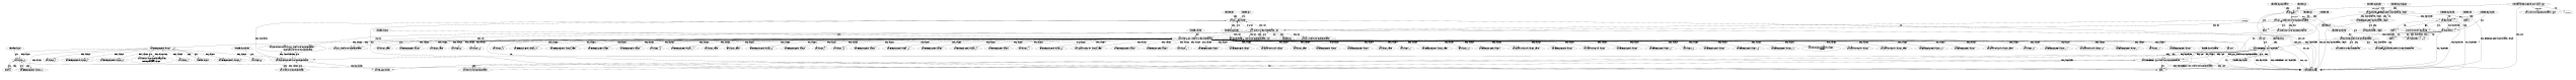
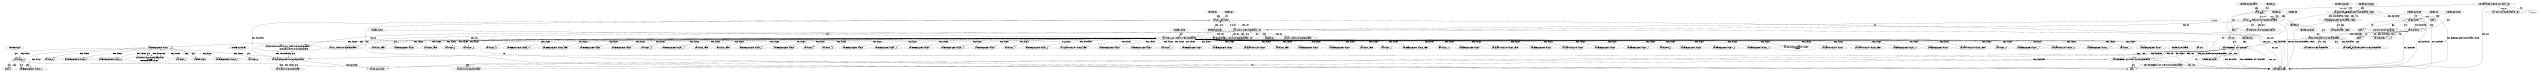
  digraph {
    n1 [label="(Call,obj_tptr+8)"]
    n2 [label="(MethodReturn,RET)"]
    n3 [label="(Literal,8)"]
    n4 [label="(Call,EXTRACT_32BITS(obj_tptr+8))"]
    n5 [label="(Call,EXTRACT_8BITS(obj_tptr))"]
    n6 [label="(Call,EXTRACT_32BITS(obj_tptr+4))"]
    n7 [label="(Call,obj_tptr+8)"]
    n8 [label="(Call,obj_tptr+4)"]
    n9 [label="(Call,EXTRACT_32BITS(obj_tptr+4))"]
    n10 [label="(Call,EXTRACT_32BITS(obj_tptr+8))"]
    n11 [label="(Call,bittok2str(lmp_obj_te_link_flag_values,\n\t\t\t\"none\",\n\t\t\tEXTRACT_8BITS(obj_tptr)))"]
    n12 [label="(Call,obj_tptr+4)"]
    n13 [label="(Identifier,obj_tptr)"]
    n14 [label="(Call,obj_tptr=tptr+sizeof(struct lmp_object_header))"]
    n15 [label="(Call,obj_tptr+offset)"]
    n16 [label="(Call,EXTRACT_8BITS(obj_tptr))"]
    n17 [label="(Call,obj_tptr+offset)"]
    n18 [label="(Call,obj_tptr+8)"]
    n19 [label="(Block,)"]
    n20 [label="(Call,obj_tptr + 3)"]
    n21 [label="(Call,obj_tptr+12)"]
    n22 [label="(Call,EXTRACT_16BITS(obj_tptr+10))"]
    n23 [label="(Call,EXTRACT_32BITS(obj_tptr+offset))"]
    n24 [label="(Call,EXTRACT_32BITS(obj_tptr))"]
    n25 [label="(Call,EXTRACT_8BITS(obj_tptr))"]
    n26 [label="(Call,obj_tptr + 2)"]
    n27 [label="(Call,EXTRACT_8BITS(obj_tptr + 1))"]
    n28 [label="(Call,obj_tptr+offset)"]
    n29 [label="(Call,obj_tptr+offset)"]
    n30 [label="(Call,EXTRACT_16BITS(obj_tptr+8))"]
    n31 [label="(Call,EXTRACT_32BITS(obj_tptr))"]
    n32 [label="(Call,obj_tptr+4)"]
    n33 [label="(Call,obj_tptr + 3)"]
    n34 [label="(Call,EXTRACT_32BITS(obj_tptr))"]
    n35 [label="(Call,EXTRACT_8BITS(obj_tptr + 2))"]
    n36 [label="(Call,EXTRACT_32BITS(obj_tptr))"]
    n37 [label="(Call,EXTRACT_16BITS(obj_tptr+4))"]
    n38 [label="(Call,EXTRACT_8BITS(obj_tptr))"]
    n39 [label="(Call,obj_tptr + 1)"]
    n40 [label="(Call,EXTRACT_16BITS(obj_tptr+6))"]
    n41 [label="(Call,ip6addr_string(ndo, obj_tptr+offset))"]
    n42 [label="(Call,EXTRACT_32BITS(obj_tptr))"]
    n43 [label="(Call,EXTRACT_16BITS(obj_tptr))"]
    n44 [label="(Call,obj_tptr + 1)"]
    n45 [label="(Call,EXTRACT_8BITS(obj_tptr))"]
    n46 [label="(Call,tptr+sizeof(struct lmp_object_header))"]
    n47 [label="(Call,EXTRACT_8BITS(obj_tptr))"]
    n48 [label="(Call,ip6addr_string(ndo, obj_tptr))"]
    n49 [label="(Call,obj_tptr+offset)"]
    n50 [label="(Call,EXTRACT_8BITS(obj_tptr))"]
    n51 [label="(Call,EXTRACT_32BITS(obj_tptr))"]
    n52 [label="(Call,obj_tptr+offset)"]
    n53 [label="(Call,obj_tptr + 1)"]
    n54 [label="(Call,EXTRACT_32BITS(obj_tptr+offset))"]
    n55 [label="(Call,obj_tptr+12)"]
    n56 [label="(Call,EXTRACT_16BITS(obj_tptr))"]
    n57 [label="(Call,ip6addr_string(ndo, obj_tptr+offset))"]
    n58 [label="(Call,EXTRACT_32BITS(obj_tptr))"]
    n59 [label="(Call,ipaddr_string(ndo, obj_tptr))"]
    n60 [label="(Call,EXTRACT_32BITS(obj_tptr))"]
    n61 [label="(Call,EXTRACT_8BITS(obj_tptr + 1))"]
-   n62 [label="(Call,obj_tptr+6)"]
+   n62 [label="(Call,obj_bittok+6)"]
    n63 [label="(Call,EXTRACT_16BITS(obj_tptr))"]
    n64 [label="(Call,EXTRACT_8BITS(obj_tptr + 3))"]
    n65 [label="(Call,EXTRACT_8BITS(obj_tptr + 3))"]
    n66 [label="(Call,print_unknown_data(ndo,obj_tptr,\"\n\t    \",obj_tlen))"]
    n67 [label="(Call,ipaddr_string(ndo, obj_tptr))"]
    n68 [label="(Call,ipaddr_string(ndo, obj_tptr+offset))"]
    n69 [label="(Call,EXTRACT_32BITS(obj_tptr+12))"]
    n70 [label="(Call,EXTRACT_8BITS(obj_tptr))"]
    n71 [label="(Call,ipaddr_string(ndo, obj_tptr+offset))"]
    n72 [label="(Call,obj_tptr+10)"]
    n73 [label="(Call,EXTRACT_8BITS(obj_tptr + 1))"]
    n74 [label="(Call,ipaddr_string(ndo, obj_tptr+12))"]
    n75 [label="(Call,EXTRACT_8BITS(obj_tptr + 1))"]
    n76 [label="(Call,obj_tptr + 1)"]
    n77 [label="(Call,EXTRACT_32BITS(obj_tptr))"]
    n78 [label="(Call,(const struct lmp_object_header *)tptr)"]
    n79 [label="(Call,tptr+=lmp_obj_len)"]
    n80 [label="(Call,lmp_obj_header = (const struct lmp_object_header *)tptr)"]
    n81 [label="(Identifier,tptr)"]
    n82 [label="(Call,tptr+sizeof(struct lmp_object_header))"]
    n83 [label="(Call,print_unknown_data(ndo,tptr+sizeof(struct lmp_object_header),\"\n\t    \",\n                               lmp_obj_len-sizeof(struct lmp_object_header)))"]
    n84 [label="(Identifier,lmp_obj_len)"]
    n85 [label="(Call,lmp_obj_len-sizeof(struct lmp_object_header))"]
    n86 [label="(Call,ND_TCHECK2(*tptr, lmp_obj_len))"]
    n87 [label="(Call,ND_TCHECK2(*tptr, sizeof(struct lmp_object_header)))"]
    n88 [label="(Identifier,lmp_obj_len)"]
    n89 [label="(Call,tlen-=lmp_obj_len)"]
    n90 [label="(Call,sizeof(struct lmp_object_header))"]
    n91 [label="(Call,sizeof(struct lmp_object_header))"]
    n92 [label="(Call,lmp_obj_len-sizeof(struct lmp_object_header))"]
    n93 [label="(Call,sizeof(struct lmp_object_header))"]
    n94 [label="(Call,obj_tlen=lmp_obj_len-sizeof(struct lmp_object_header))"]
    n95 [label="(Call,lmp_obj_len % 4)"]
    n96 [label="(Call,(lmp_obj_len % 4) != 0)"]
    n97 [label="(Literal,4)"]
    n98 [label="(Call,lmp_obj_len < 4)"]
    n99 [label="(Literal,4)"]
    n100 [label="(ControlStructure,if (lmp_obj_len < 4))"]
    n101 [label="(Call,lmp_obj_len=EXTRACT_16BITS(lmp_obj_header->length))"]
    n102 [label="(Call,EXTRACT_16BITS(lmp_obj_header->length))"]
    n103 [label="(Call,lmp_obj_header->length)"]
    n104 [label="(Call,tptr+=sizeof(const struct lmp_common_header))"]
    n105 [label="(Call,sizeof(const struct lmp_common_header))"]
    n106 [label="(Block,)"]
    n107 [label="(Call,tptr=pptr)"]
    n108 [label="(Identifier,pptr)"]
    n109 [label="(MethodParameterIn,register const u_char *pptr)"]
-   n110 [label="(Call,(const struct lmp_common_header *)pptr)"]
+   n110 [label="(Call,(const struct lmp_addr_header *)pptr)"]
    1000110
    n112 [label="(Identifier,lmp_obj_len)"]
    n113 [label="(Identifier,tptr)"]
    n114 [label="(Identifier,lmp_obj_len)"]
    n115 [label="(Call,*tptr)"]
    n116 [label="(Identifier,obj_tptr)"]
    n117 [label="(Literal,hexdump)"]
    n118 [label="(Identifier,obj_tptr)"]
    n119 [label="(Identifier,lmp_obj_header)"]
    n120 [label="(Identifier,tptr)"]
    n121 [label="(Identifier,lmp_obj_len)"]
    n122 [label="(Identifier,lmp_obj_ctype)"]
    n123 [label="(Identifier,lmp_obj_len)"]
    n124 [label="(Identifier,ndo)"]
    n125 [label="(Identifier,tlen)"]
    n126 [label="(Identifier,tlen)"]
    n127 [label="(Identifier,lmp_com_header)"]
    n128 [label="(Identifier,obj_tlen)"]
    n129 [label="(Call,*tptr)"]
    n130 [label="(Identifier,lmp_obj_len)"]
    n131 [label="(Literal,0)"]
    n132 [label="(Identifier,tptr)"]
    1000266
    n1 -> n2 [label="DDG: obj_tptr"]
    n1 -> n3 [label="CFG: "]
    n1 -> n4 [label="AST: "]
    n3 -> n1 [label="AST: "]
    n4 -> n1 [label="CFG: "]
    n5 -> n1 [label="DDG: obj_tptr"]
    n5 -> n4 [label="DDG: obj_tptr"]
    n5 -> n6 [label="DDG: obj_tptr"]
    n5 -> n7 [label="DDG: obj_tptr"]
    n5 -> n8 [label="DDG: obj_tptr"]
    n5 -> n9 [label="DDG: obj_tptr"]
    n5 -> n10 [label="DDG: obj_tptr"]
    n5 -> n11 [label="AST: "]
    n5 -> n11 [label="DDG: obj_tptr"]
    n5 -> n12 [label="DDG: obj_tptr"]
    n5 -> n13 [label="CFG: "]
    n11 -> n5 [label="CFG: "]
    n13 -> n5 [label="AST: "]
    n14 -> n2 [label="DDG: tptr+sizeof(struct lmp_object_header)"]
    n14 -> n2 [label="DDG: obj_tptr"]
    n14 -> n5 [label="DDG: obj_tptr"]
    n14 -> n15 [label="DDG: obj_tptr"]
    n14 -> n16 [label="DDG: obj_tptr"]
    n14 -> n17 [label="DDG: obj_tptr"]
    n14 -> n18 [label="DDG: obj_tptr"]
    n14 -> n19 [label="AST: "]
    n14 -> n20 [label="DDG: obj_tptr"]
    n14 -> n21 [label="DDG: obj_tptr"]
    n14 -> n22 [label="DDG: obj_tptr"]
    n14 -> n23 [label="DDG: obj_tptr"]
    n14 -> n24 [label="DDG: obj_tptr"]
    n14 -> n25 [label="DDG: obj_tptr"]
    n14 -> n26 [label="DDG: obj_tptr"]
    n14 -> n27 [label="DDG: obj_tptr"]
    n14 -> n28 [label="DDG: obj_tptr"]
    n14 -> n29 [label="DDG: obj_tptr"]
    n14 -> n30 [label="DDG: obj_tptr"]
    n14 -> n31 [label="DDG: obj_tptr"]
    n14 -> n32 [label="DDG: obj_tptr"]
    n14 -> n33 [label="DDG: obj_tptr"]
    n14 -> n34 [label="DDG: obj_tptr"]
    n14 -> n35 [label="DDG: obj_tptr"]
    n14 -> n36 [label="DDG: obj_tptr"]
    n14 -> n37 [label="DDG: obj_tptr"]
    n14 -> n38 [label="DDG: obj_tptr"]
    n14 -> n39 [label="DDG: obj_tptr"]
-   n14 -> n40 [label="DDG: obj_tptr"]
+   n14 -> n40 [label="DDG: lmp_obj_len"]
    n14 -> n41 [label="DDG: obj_tptr"]
    n14 -> n42 [label="DDG: obj_tptr"]
    n14 -> n43 [label="DDG: obj_tptr"]
    n14 -> n44 [label="DDG: obj_tptr"]
    n14 -> n45 [label="DDG: obj_tptr"]
    n14 -> n46 [label="CFG: "]
    n14 -> n47 [label="DDG: obj_tptr"]
    n14 -> n48 [label="DDG: obj_tptr"]
    n14 -> n49 [label="DDG: obj_tptr"]
    n14 -> n50 [label="DDG: obj_tptr"]
    n14 -> n51 [label="DDG: obj_tptr"]
    n14 -> n52 [label="DDG: obj_tptr"]
    n14 -> n53 [label="DDG: obj_tptr"]
    n14 -> n54 [label="DDG: obj_tptr"]
    n14 -> n55 [label="DDG: obj_tptr"]
    n14 -> n56 [label="DDG: obj_tptr"]
    n14 -> n57 [label="DDG: obj_tptr"]
    n14 -> n58 [label="DDG: obj_tptr"]
    n14 -> n59 [label="DDG: obj_tptr"]
    n14 -> n60 [label="DDG: obj_tptr"]
    n14 -> n61 [label="DDG: obj_tptr"]
    n14 -> n62 [label="DDG: obj_tptr"]
    n14 -> n63 [label="DDG: obj_tptr"]
    n14 -> n64 [label="DDG: obj_tptr"]
    n14 -> n65 [label="DDG: obj_tptr"]
    n14 -> n66 [label="DDG: obj_tptr"]
    n14 -> n67 [label="DDG: obj_tptr"]
    n14 -> n68 [label="DDG: obj_tptr"]
    n14 -> n69 [label="DDG: obj_tptr"]
    n14 -> n70 [label="DDG: obj_tptr"]
    n14 -> n71 [label="DDG: obj_tptr"]
    n14 -> n72 [label="DDG: obj_tptr"]
    n14 -> n73 [label="DDG: obj_tptr"]
    n14 -> n74 [label="DDG: obj_tptr"]
    n14 -> n75 [label="DDG: obj_tptr"]
    n14 -> n76 [label="DDG: obj_tptr"]
    n14 -> n77 [label="DDG: obj_tptr"]
    n46 -> n14 [label="AST: "]
    n78 -> n2 [label="DDG: tptr"]
    n78 -> n14 [label="DDG: tptr"]
    n78 -> n46 [label="DDG: tptr"]
    n78 -> n79 [label="DDG: tptr"]
    n78 -> n80 [label="AST: "]
    n78 -> n80 [label="DDG: tptr"]
    n78 -> n81 [label="CFG: "]
    n78 -> n82 [label="DDG: tptr"]
    n78 -> n83 [label="DDG: tptr"]
    n79 -> n2 [label="DDG: tptr"]
    n79 -> n19 [label="AST: "]
    n79 -> n78 [label="DDG: tptr"]
    n79 -> n84 [label="CFG: "]
    n80 -> n78 [label="CFG: "]
    n81 -> n78 [label="AST: "]
    n83 -> n85 [label="CFG: "]
    n84 -> n79 [label="AST: "]
    n85 -> n79 [label="DDG: lmp_obj_len"]
    n85 -> n83 [label="AST: "]
    n85 -> n83 [label="DDG: lmp_obj_len"]
    n85 -> n89 [label="DDG: lmp_obj_len"]
    n85 -> n91 [label="CFG: "]
    n86 -> n2 [label="DDG: lmp_obj_len"]
    n86 -> n2 [label="DDG: ND_TCHECK2(*tptr, lmp_obj_len)"]
    n86 -> n2 [label="DDG: *tptr"]
    n86 -> n19 [label="AST: "]
    n86 -> n85 [label="DDG: lmp_obj_len"]
    n86 -> n87 [label="DDG: *tptr"]
    n86 -> n88 [label="CFG: "]
    n86 -> n89 [label="DDG: lmp_obj_len"]
    n87 -> n2 [label="DDG: *tptr"]
    n87 -> n2 [label="DDG: ND_TCHECK2(*tptr, sizeof(struct lmp_object_header))"]
    n87 -> n19 [label="AST: "]
    n87 -> n86 [label="DDG: *tptr"]
    n87 -> n90 [label="CFG: "]
    n88 -> n86 [label="AST: "]
    n90 -> n87 [label="AST: "]
    n91 -> n85 [label="AST: "]
    n92 -> n86 [label="DDG: lmp_obj_len"]
    n92 -> n93 [label="CFG: "]
    n92 -> n94 [label="AST: "]
    n92 -> n94 [label="DDG: lmp_obj_len"]
    n93 -> n92 [label="AST: "]
    n94 -> n92 [label="CFG: "]
    n95 -> n2 [label="DDG: lmp_obj_len"]
    n95 -> n92 [label="DDG: lmp_obj_len"]
    n95 -> n96 [label="AST: "]
    n95 -> n96 [label="DDG: lmp_obj_len"]
    n95 -> n96 [label="DDG: 4"]
    n95 -> n97 [label="CFG: "]
    n97 -> n95 [label="AST: "]
    n98 -> n2 [label="DDG: lmp_obj_len"]
    n98 -> n2 [label="DDG: lmp_obj_len < 4"]
    n98 -> n95 [label="DDG: lmp_obj_len"]
    n98 -> n99 [label="CFG: "]
    n98 -> n100 [label="AST: "]
    n99 -> n98 [label="AST: "]
    n101 -> n2 [label="DDG: EXTRACT_16BITS(lmp_obj_header->length)"]
    n101 -> n19 [label="AST: "]
    n101 -> n98 [label="DDG: lmp_obj_len"]
    n101 -> n102 [label="CFG: "]
    n102 -> n2 [label="DDG: lmp_obj_header->length"]
    n102 -> n101 [label="AST: "]
    n102 -> n101 [label="DDG: lmp_obj_header->length"]
    n102 -> n103 [label="CFG: "]
    n103 -> n102 [label="AST: "]
    n104 -> n2 [label="DDG: tptr"]
    n104 -> n78 [label="DDG: tptr"]
    n104 -> n105 [label="CFG: "]
    n104 -> n106 [label="AST: "]
    n105 -> n104 [label="AST: "]
    n107 -> n2 [label="DDG: tptr"]
    n107 -> n104 [label="DDG: tptr"]
    n107 -> n106 [label="AST: "]
    n107 -> n108 [label="CFG: "]
    n108 -> n96 [label="AST: "]
    n109 -> n2 [label="DDG: pptr"]
    n109 -> n107 [label="DDG: pptr"]
    n109 -> n110 [label="DDG: pptr"]
    n109 -> 1000110 [label="AST: "]
    n112 -> n98 [label="AST: "]
    n113 -> n104 [label="AST: "]
    n114 -> n101 [label="AST: "]
    n115 -> n87 [label="AST: "]
    n116 -> n14 [label="AST: "]
    n117 -> n86 [label="CFG: "]
    n118 -> n1 [label="AST: "]
    n119 -> n87 [label="CFG: "]
    n120 -> n79 [label="AST: "]
    n121 -> n92 [label="AST: "]
    n122 -> n101 [label="CFG: "]
    n123 -> n85 [label="AST: "]
    n124 -> n98 [label="CFG: "]
    n125 -> n104 [label="CFG: "]
    n126 -> n79 [label="CFG: "]
    n127 -> n107 [label="CFG: "]
    n128 -> n14 [label="CFG: "]
    n129 -> n86 [label="AST: "]
    n130 -> n95 [label="AST: "]
    n130 -> n98 [label="CFG: "]
    n131 -> n95 [label="CFG: "]
    n132 -> n107 [label="AST: "]
    1000266 -> n78 [label="AST: "]
  }
